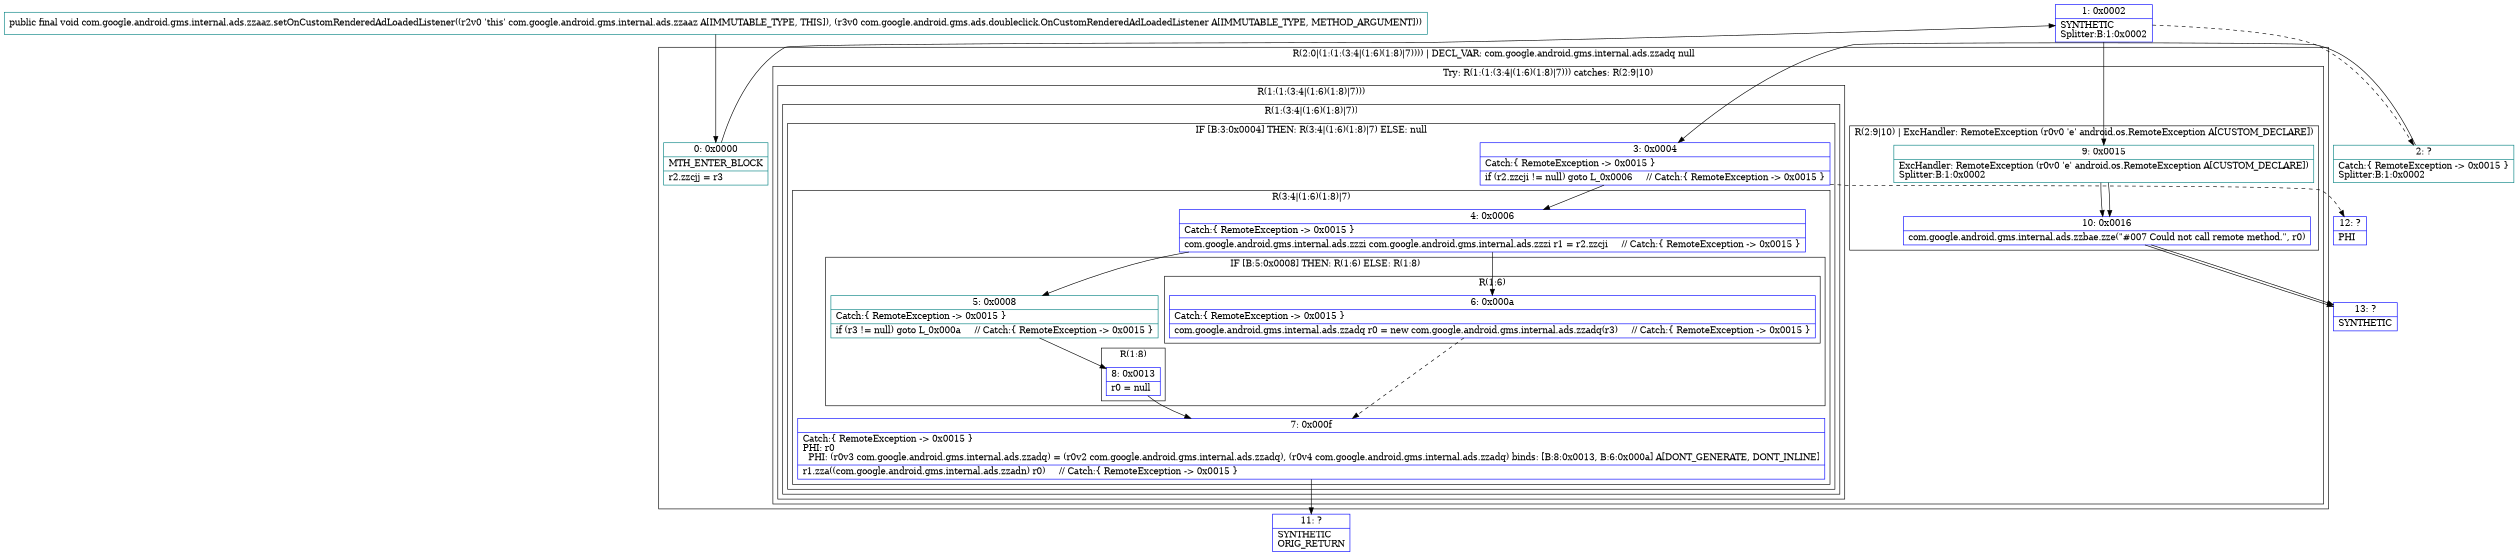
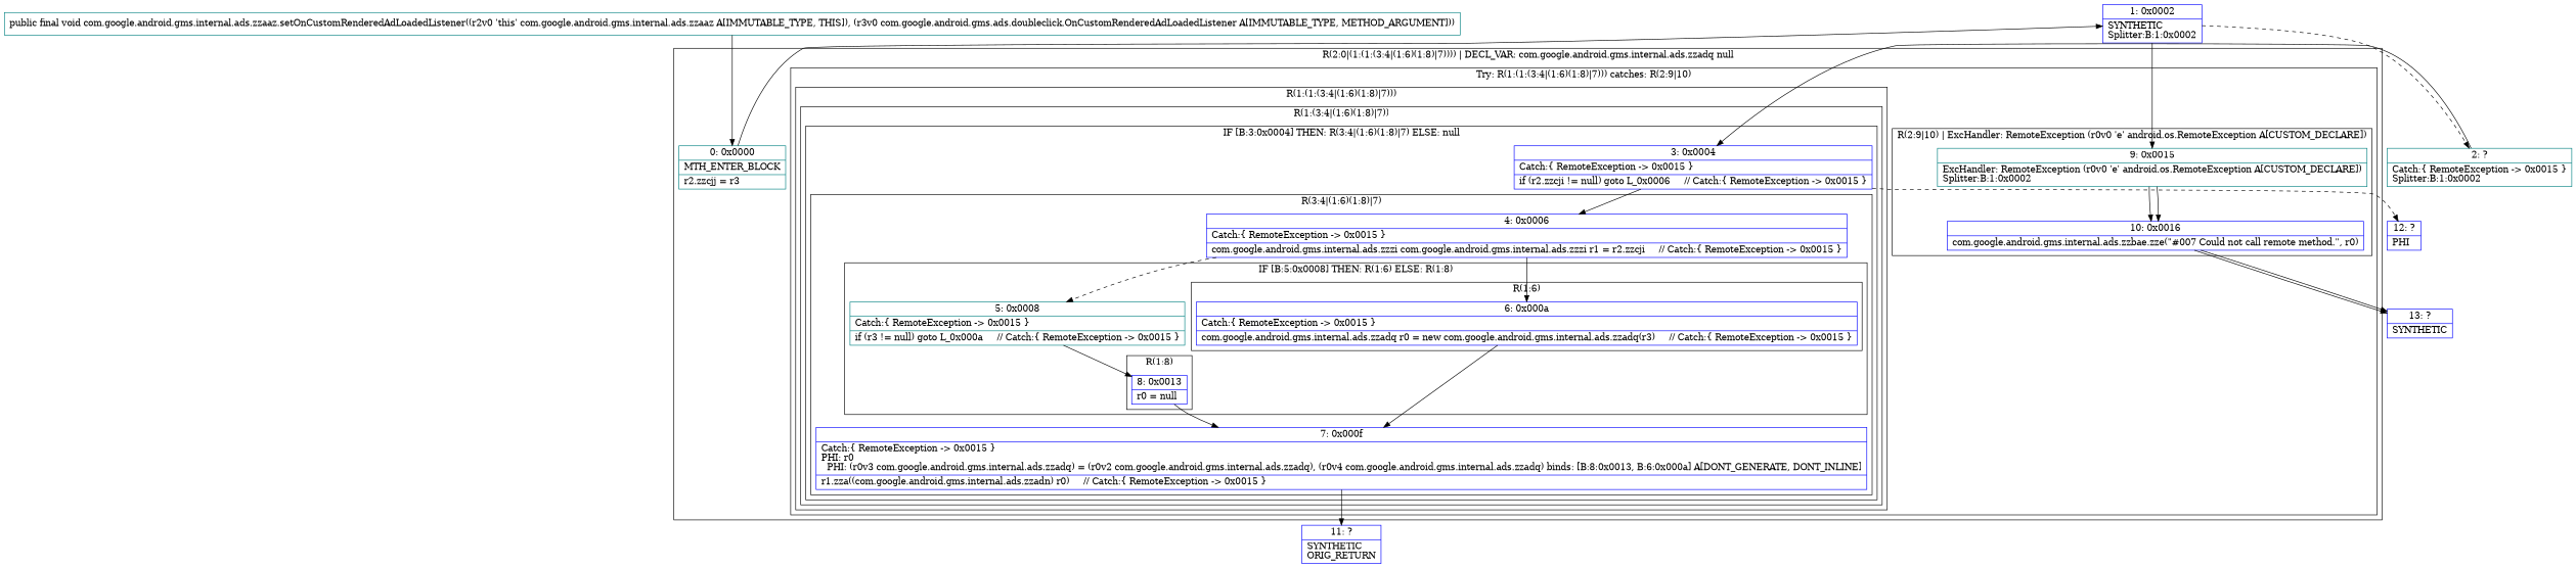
  digraph {
    node [color=blue shape=record]
    n1 [label="{6\:\ 0x000a|Catch:\{ RemoteException \-\> 0x0015 \}\l|com.google.android.gms.internal.ads.zzadq r0 = new com.google.android.gms.internal.ads.zzadq(r3)     \/\/ Catch:\{ RemoteException \-\> 0x0015 \}\l}"]
    n2 [label="{8\:\ 0x0013|r0 = null\l}"]
    n3 [color=teal label="{5\:\ 0x0008|Catch:\{ RemoteException \-\> 0x0015 \}\l|if (r3 != null) goto L_0x000a     \/\/ Catch:\{ RemoteException \-\> 0x0015 \}\l}"]
    n4 [label="{4\:\ 0x0006|Catch:\{ RemoteException \-\> 0x0015 \}\l|com.google.android.gms.internal.ads.zzzi com.google.android.gms.internal.ads.zzzi r1 = r2.zzcji     \/\/ Catch:\{ RemoteException \-\> 0x0015 \}\l}"]
    n5 [label="{7\:\ 0x000f|Catch:\{ RemoteException \-\> 0x0015 \}\lPHI: r0 \l  PHI: (r0v3 com.google.android.gms.internal.ads.zzadq) = (r0v2 com.google.android.gms.internal.ads.zzadq), (r0v4 com.google.android.gms.internal.ads.zzadq) binds: [B:8:0x0013, B:6:0x000a] A[DONT_GENERATE, DONT_INLINE]\l|r1.zza((com.google.android.gms.internal.ads.zzadn) r0)     \/\/ Catch:\{ RemoteException \-\> 0x0015 \}\l}"]
    n6 [label="{3\:\ 0x0004|Catch:\{ RemoteException \-\> 0x0015 \}\l|if (r2.zzcji != null) goto L_0x0006     \/\/ Catch:\{ RemoteException \-\> 0x0015 \}\l}"]
    n7 [color=teal label="{9\:\ 0x0015|ExcHandler: RemoteException (r0v0 'e' android.os.RemoteException A[CUSTOM_DECLARE])\lSplitter:B:1:0x0002\l}"]
    n8 [label="{10\:\ 0x0016|com.google.android.gms.internal.ads.zzbae.zze(\"#007 Could not call remote method.\", r0)\l}"]
    n9 [color=teal label="{0\:\ 0x0000|MTH_ENTER_BLOCK\l|r2.zzcjj = r3\l}"]
    n10 [label="{11\:\ ?|SYNTHETIC\lORIG_RETURN\l}"]
    n11 [label="{12\:\ ?|PHI\l}"]
    n12 [label="{13\:\ ?|SYNTHETIC\l}"]
    n13 [label="{1\:\ 0x0002|SYNTHETIC\lSplitter:B:1:0x0002\l}"]
    n14 [color=teal label="{2\:\ ?|Catch:\{ RemoteException \-\> 0x0015 \}\lSplitter:B:1:0x0002\l}"]
    n15 [color=teal label="{public final void com.google.android.gms.internal.ads.zzaaz.setOnCustomRenderedAdLoadedListener((r2v0 'this' com.google.android.gms.internal.ads.zzaaz A[IMMUTABLE_TYPE, THIS]), (r3v0 com.google.android.gms.ads.doubleclick.OnCustomRenderedAdLoadedListener A[IMMUTABLE_TYPE, METHOD_ARGUMENT])) }"]
    subgraph cluster_1 {
      label="R(2:0|(1:(1:(3:4|(1:6)(1:8)|7)))) | DECL_VAR: com.google.android.gms.internal.ads.zzadq null\l"
      n9
      subgraph cluster_2 {
        label="Try: R(1:(1:(3:4|(1:6)(1:8)|7))) catches: R(2:9|10)"
        subgraph cluster_3 {
          label="R(1:(1:(3:4|(1:6)(1:8)|7)))"
          subgraph cluster_4 {
            label="R(1:(3:4|(1:6)(1:8)|7))"
            subgraph cluster_5 {
              label="IF [B:3:0x0004] THEN: R(3:4|(1:6)(1:8)|7) ELSE: null"
              n6
              subgraph cluster_6 {
                label="R(3:4|(1:6)(1:8)|7)"
                n4
                n5
                subgraph cluster_7 {
                  label="IF [B:5:0x0008] THEN: R(1:6) ELSE: R(1:8)"
                  n3
                  subgraph cluster_8 {
                    label="R(1:6)"
                    n1
                  }
                  subgraph cluster_9 {
                    label="R(1:8)"
                    n2
                  }
                }
              }
            }
          }
        }
        subgraph cluster_10 {
          label="R(2:9|10) | ExcHandler: RemoteException (r0v0 'e' android.os.RemoteException A[CUSTOM_DECLARE])\l"
          n7
          n8
        }
      }
    }
    subgraph cluster_11 {
      label="R(2:9|10) | ExcHandler: RemoteException (r0v0 'e' android.os.RemoteException A[CUSTOM_DECLARE])\l"
    }
-   n1 -> n5 [style=dashed]
+   n1 -> n5
    n2 -> n5
    n3 -> n2 [style=solid]
    n4 -> n1
-   n4 -> n3
+   n4 -> n3 [style=dashed]
    n5 -> n10
    n6 -> n4
    n6 -> n11 [style=dashed]
    n7 -> n8
    n7 -> n8
    n8 -> n12
    n8 -> n12
    n9 -> n13
    n13 -> n7
    n13 -> n14 [style=dashed]
    n14 -> n6
    n15 -> n9
  }
